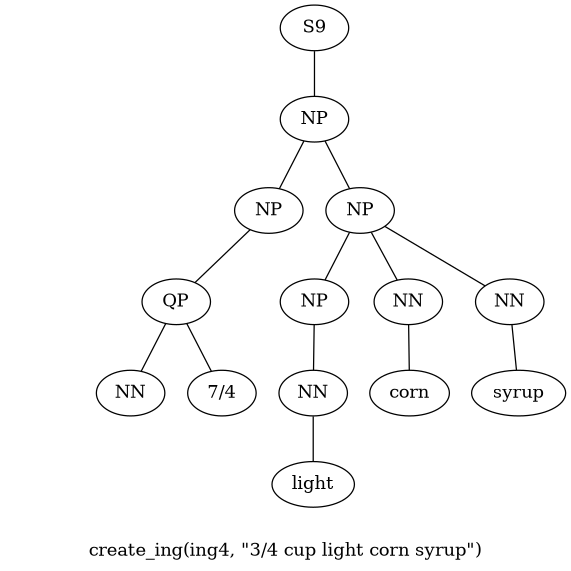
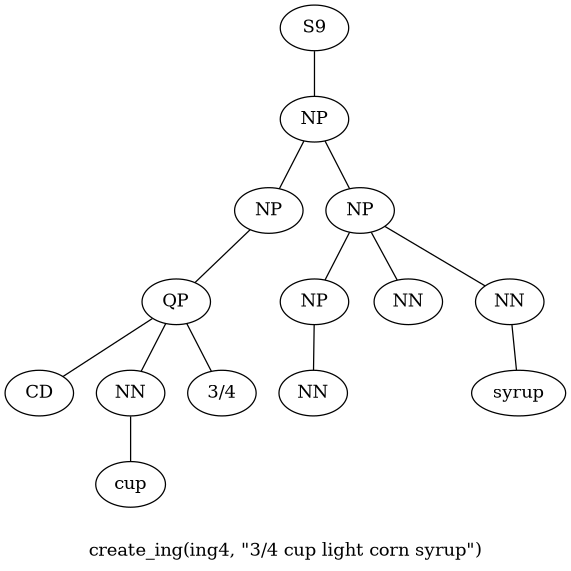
  graph {
    label="create_ing(ing4, \"3/4 cup light corn syrup\")"
    n1 [label=S9]
    n2 [label=NP]
    n3 [label=NP]
    n4 [label=NP]
    n5 [label=QP]
    n6 [label=NP]
    n7 [label=NN]
    n8 [label=NN]
+   n9 [label=CD]
    n10 [label=NN]
-   n11 [label="7/4"]
+   n11 [label="3/4"]
+   n12 [label=cup]
    n13 [label=NN]
-   n14 [label=corn]
    n15 [label=syrup]
-   n16 [label=light]
    n1 -- n2
    n2 -- n3
    n2 -- n4
    n3 -- n5
    n4 -- n6
    n4 -- n7
    n4 -- n8
+   n5 -- n9
    n5 -- n10
    n5 -- n11
    n6 -- n13
-   n7 -- n14
    n8 -- n15
-   n13 -- n16
+   n10 -- n12
  }
